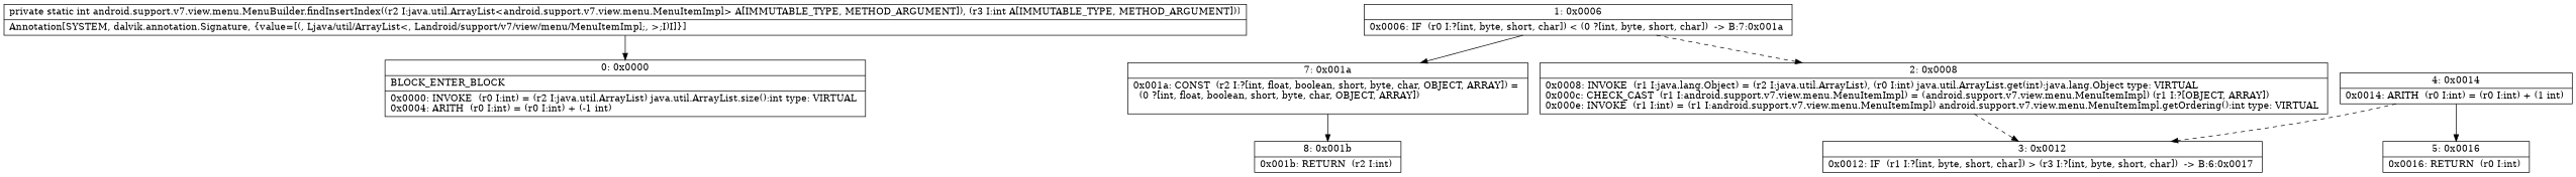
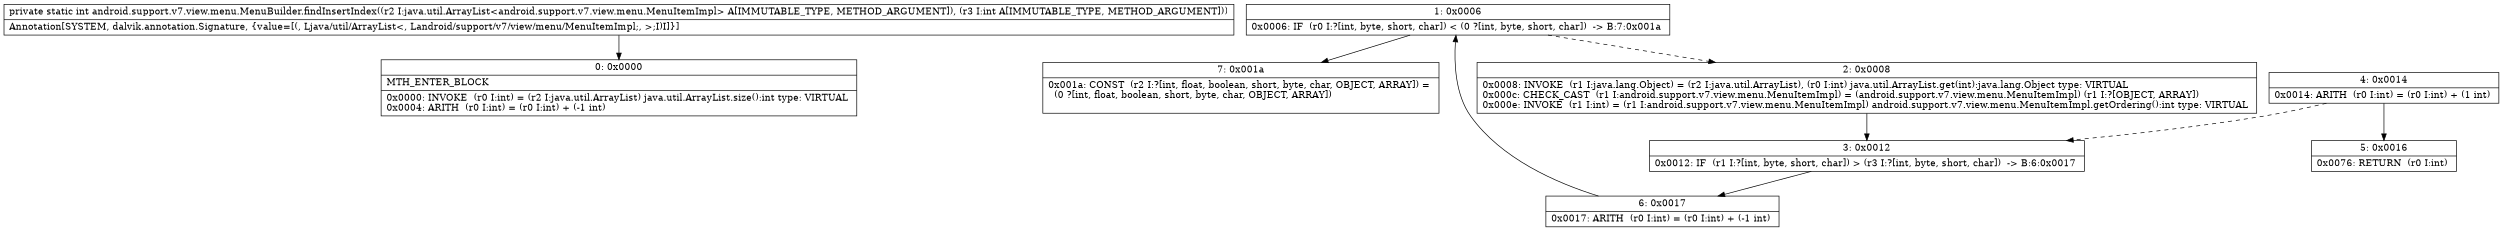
  digraph {
    node [shape=record]
-   n1 [label="{0\:\ 0x0000|BLOCK_ENTER_BLOCK\l|0x0000: INVOKE  (r0 I:int) = (r2 I:java.util.ArrayList) java.util.ArrayList.size():int type: VIRTUAL \l0x0004: ARITH  (r0 I:int) = (r0 I:int) + (\-1 int) \l}"]
+   n1 [label="{0\:\ 0x0000|MTH_ENTER_BLOCK\l|0x0000: INVOKE  (r0 I:int) = (r2 I:java.util.ArrayList) java.util.ArrayList.size():int type: VIRTUAL \l0x0004: ARITH  (r0 I:int) = (r0 I:int) + (\-1 int) \l}"]
    n2 [label="{1\:\ 0x0006|0x0006: IF  (r0 I:?[int, byte, short, char]) \< (0 ?[int, byte, short, char])  \-\> B:7:0x001a \l}"]
    n3 [label="{2\:\ 0x0008|0x0008: INVOKE  (r1 I:java.lang.Object) = (r2 I:java.util.ArrayList), (r0 I:int) java.util.ArrayList.get(int):java.lang.Object type: VIRTUAL \l0x000c: CHECK_CAST  (r1 I:android.support.v7.view.menu.MenuItemImpl) = (android.support.v7.view.menu.MenuItemImpl) (r1 I:?[OBJECT, ARRAY]) \l0x000e: INVOKE  (r1 I:int) = (r1 I:android.support.v7.view.menu.MenuItemImpl) android.support.v7.view.menu.MenuItemImpl.getOrdering():int type: VIRTUAL \l}"]
    n4 [label="{7\:\ 0x001a|0x001a: CONST  (r2 I:?[int, float, boolean, short, byte, char, OBJECT, ARRAY]) = \l  (0 ?[int, float, boolean, short, byte, char, OBJECT, ARRAY])\l \l}"]
    n5 [label="{3\:\ 0x0012|0x0012: IF  (r1 I:?[int, byte, short, char]) \> (r3 I:?[int, byte, short, char])  \-\> B:6:0x0017 \l}"]
-   n6 [label="{8\:\ 0x001b|0x001b: RETURN  (r2 I:int) \l}"]
+   n7 [label="{6\:\ 0x0017|0x0017: ARITH  (r0 I:int) = (r0 I:int) + (\-1 int) \l}"]
    n8 [label="{4\:\ 0x0014|0x0014: ARITH  (r0 I:int) = (r0 I:int) + (1 int) \l}"]
-   n9 [label="{5\:\ 0x0016|0x0016: RETURN  (r0 I:int) \l}"]
+   n9 [label="{5\:\ 0x0016|0x0076: RETURN  (r0 I:int) \l}"]
    n10 [label="{private static int android.support.v7.view.menu.MenuBuilder.findInsertIndex((r2 I:java.util.ArrayList\<android.support.v7.view.menu.MenuItemImpl\> A[IMMUTABLE_TYPE, METHOD_ARGUMENT]), (r3 I:int A[IMMUTABLE_TYPE, METHOD_ARGUMENT]))  | Annotation[SYSTEM, dalvik.annotation.Signature, \{value=[(, Ljava\/util\/ArrayList\<, Landroid\/support\/v7\/view\/menu\/MenuItemImpl;, \>;I)I]\}]\l}"]
    n2 -> n3 [style=dashed]
    n2 -> n4
-   n3 -> n5 [style=dashed]
-   n4 -> n6
+   n3 -> n5
+   n5 -> n7
+   n7 -> n2
    n8 -> n5 [style=dashed]
    n8 -> n9
    n10 -> n1
  }
